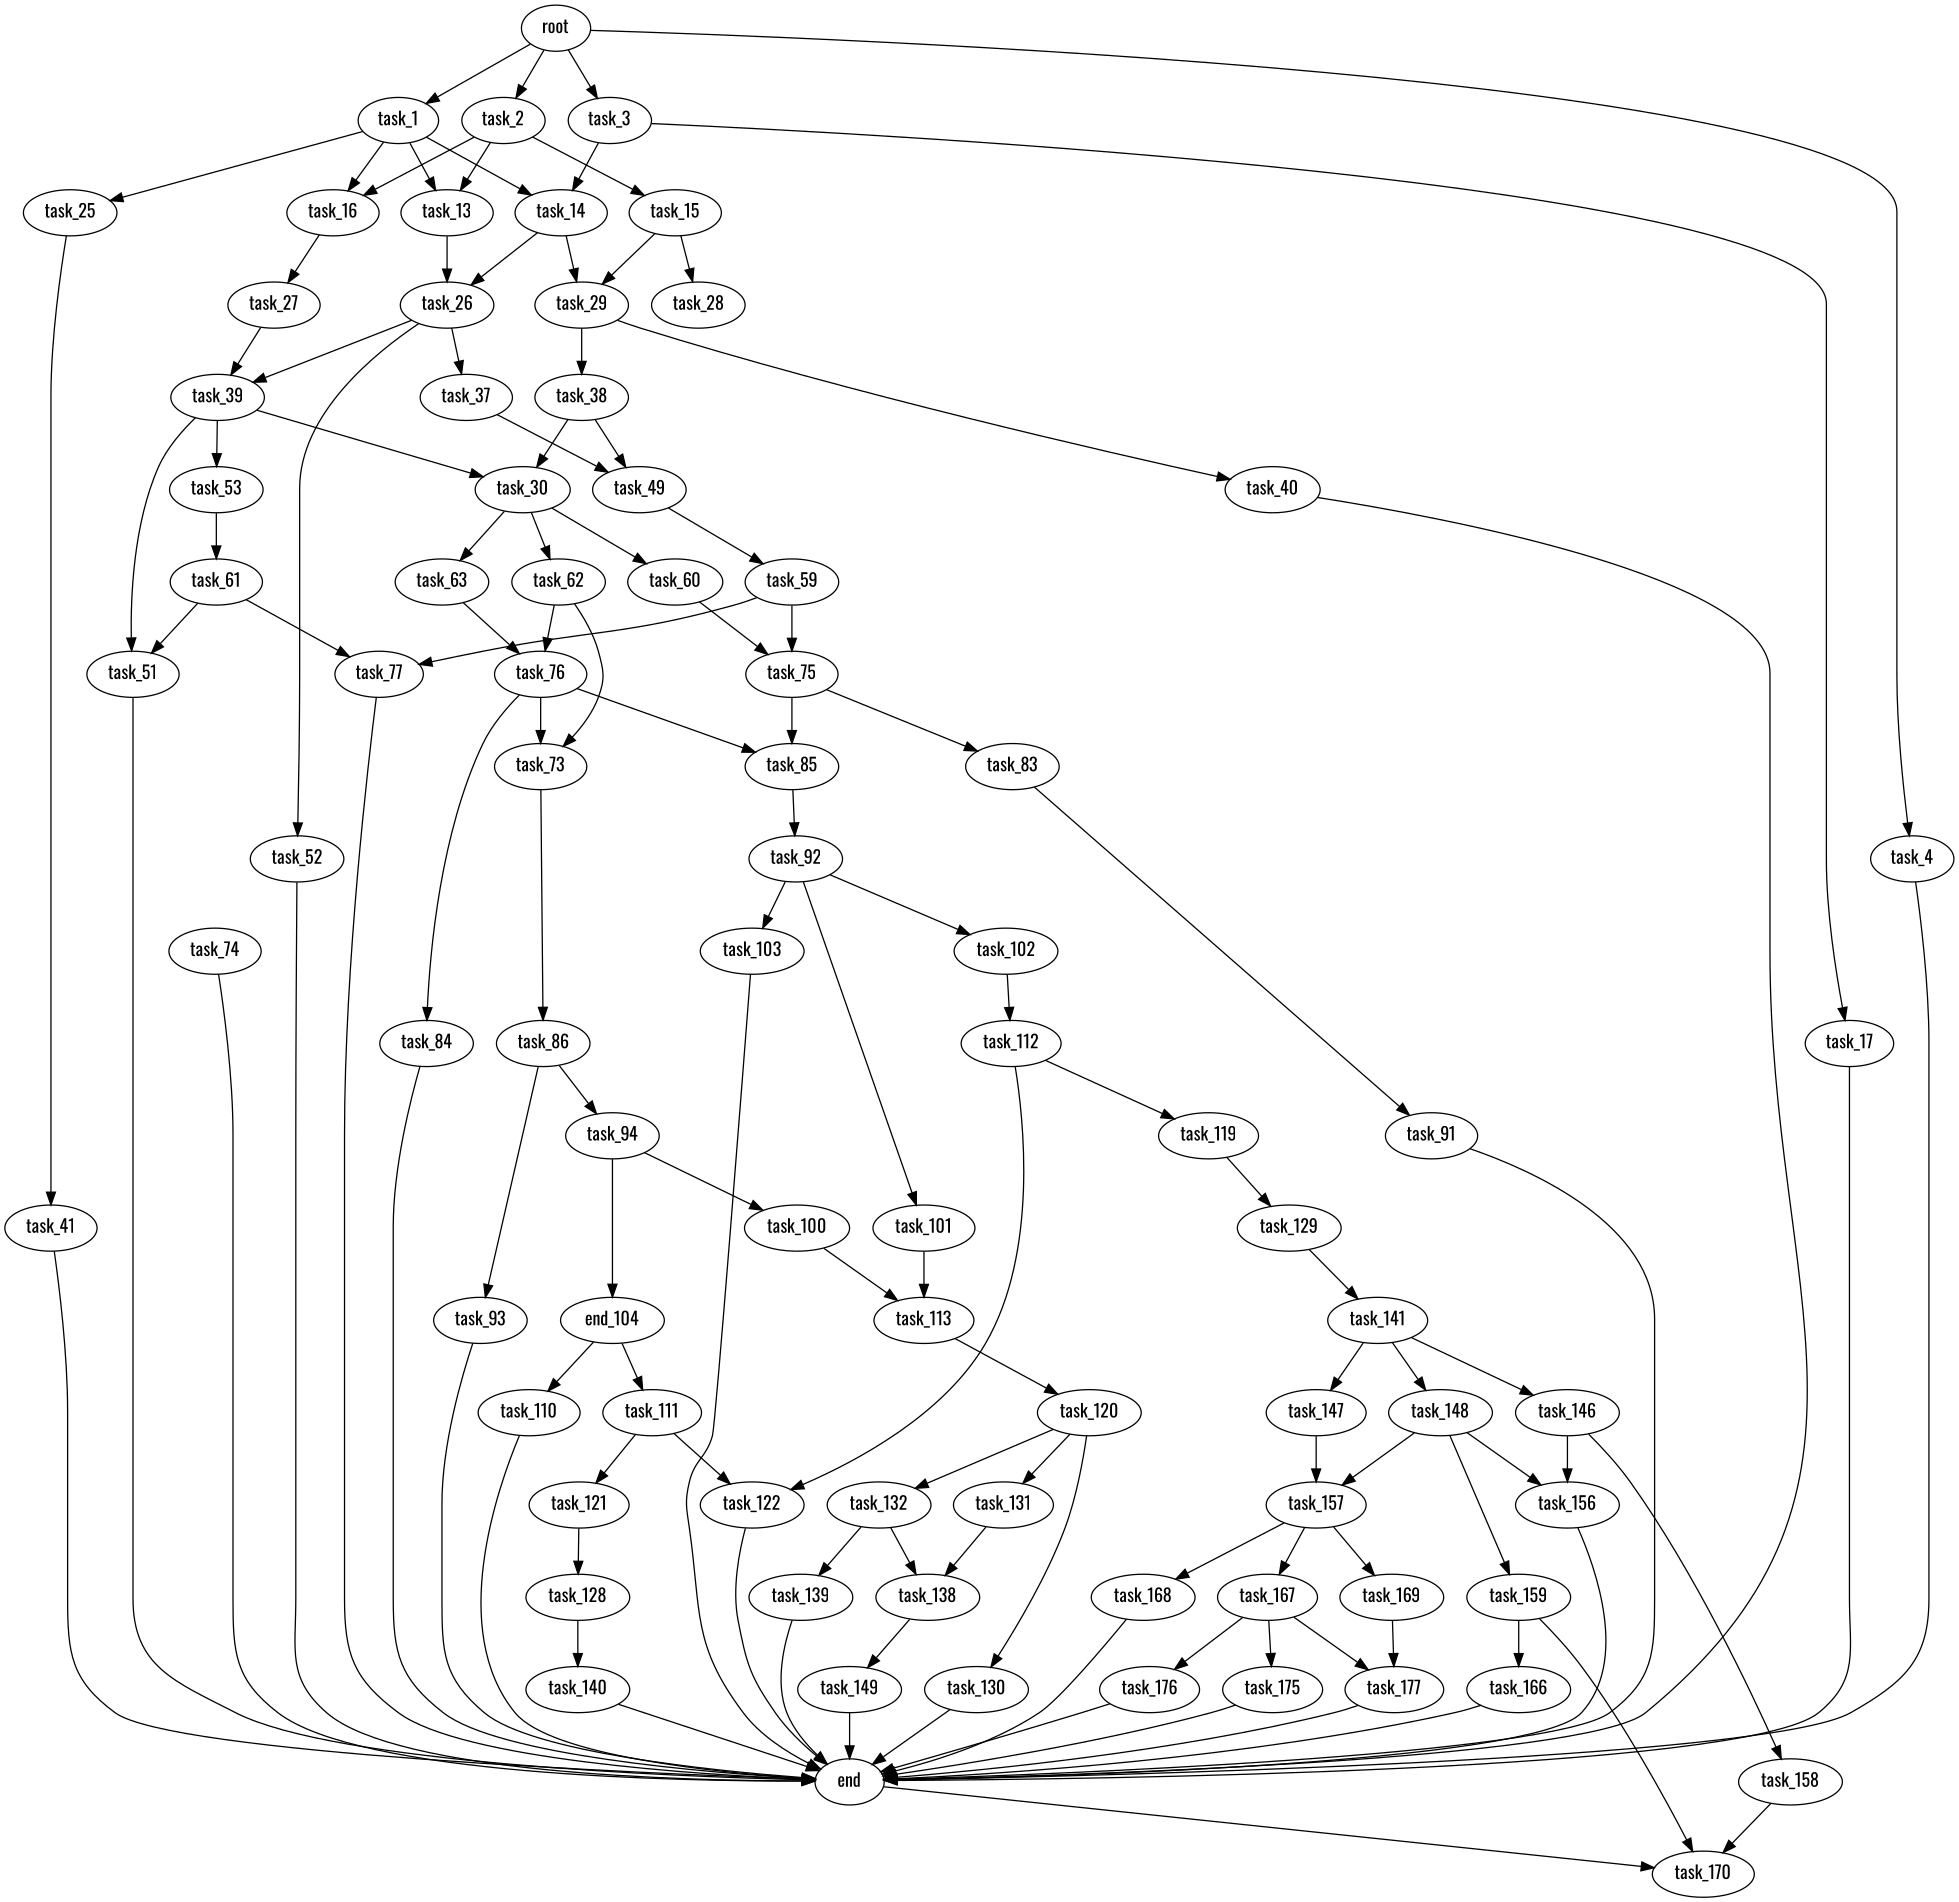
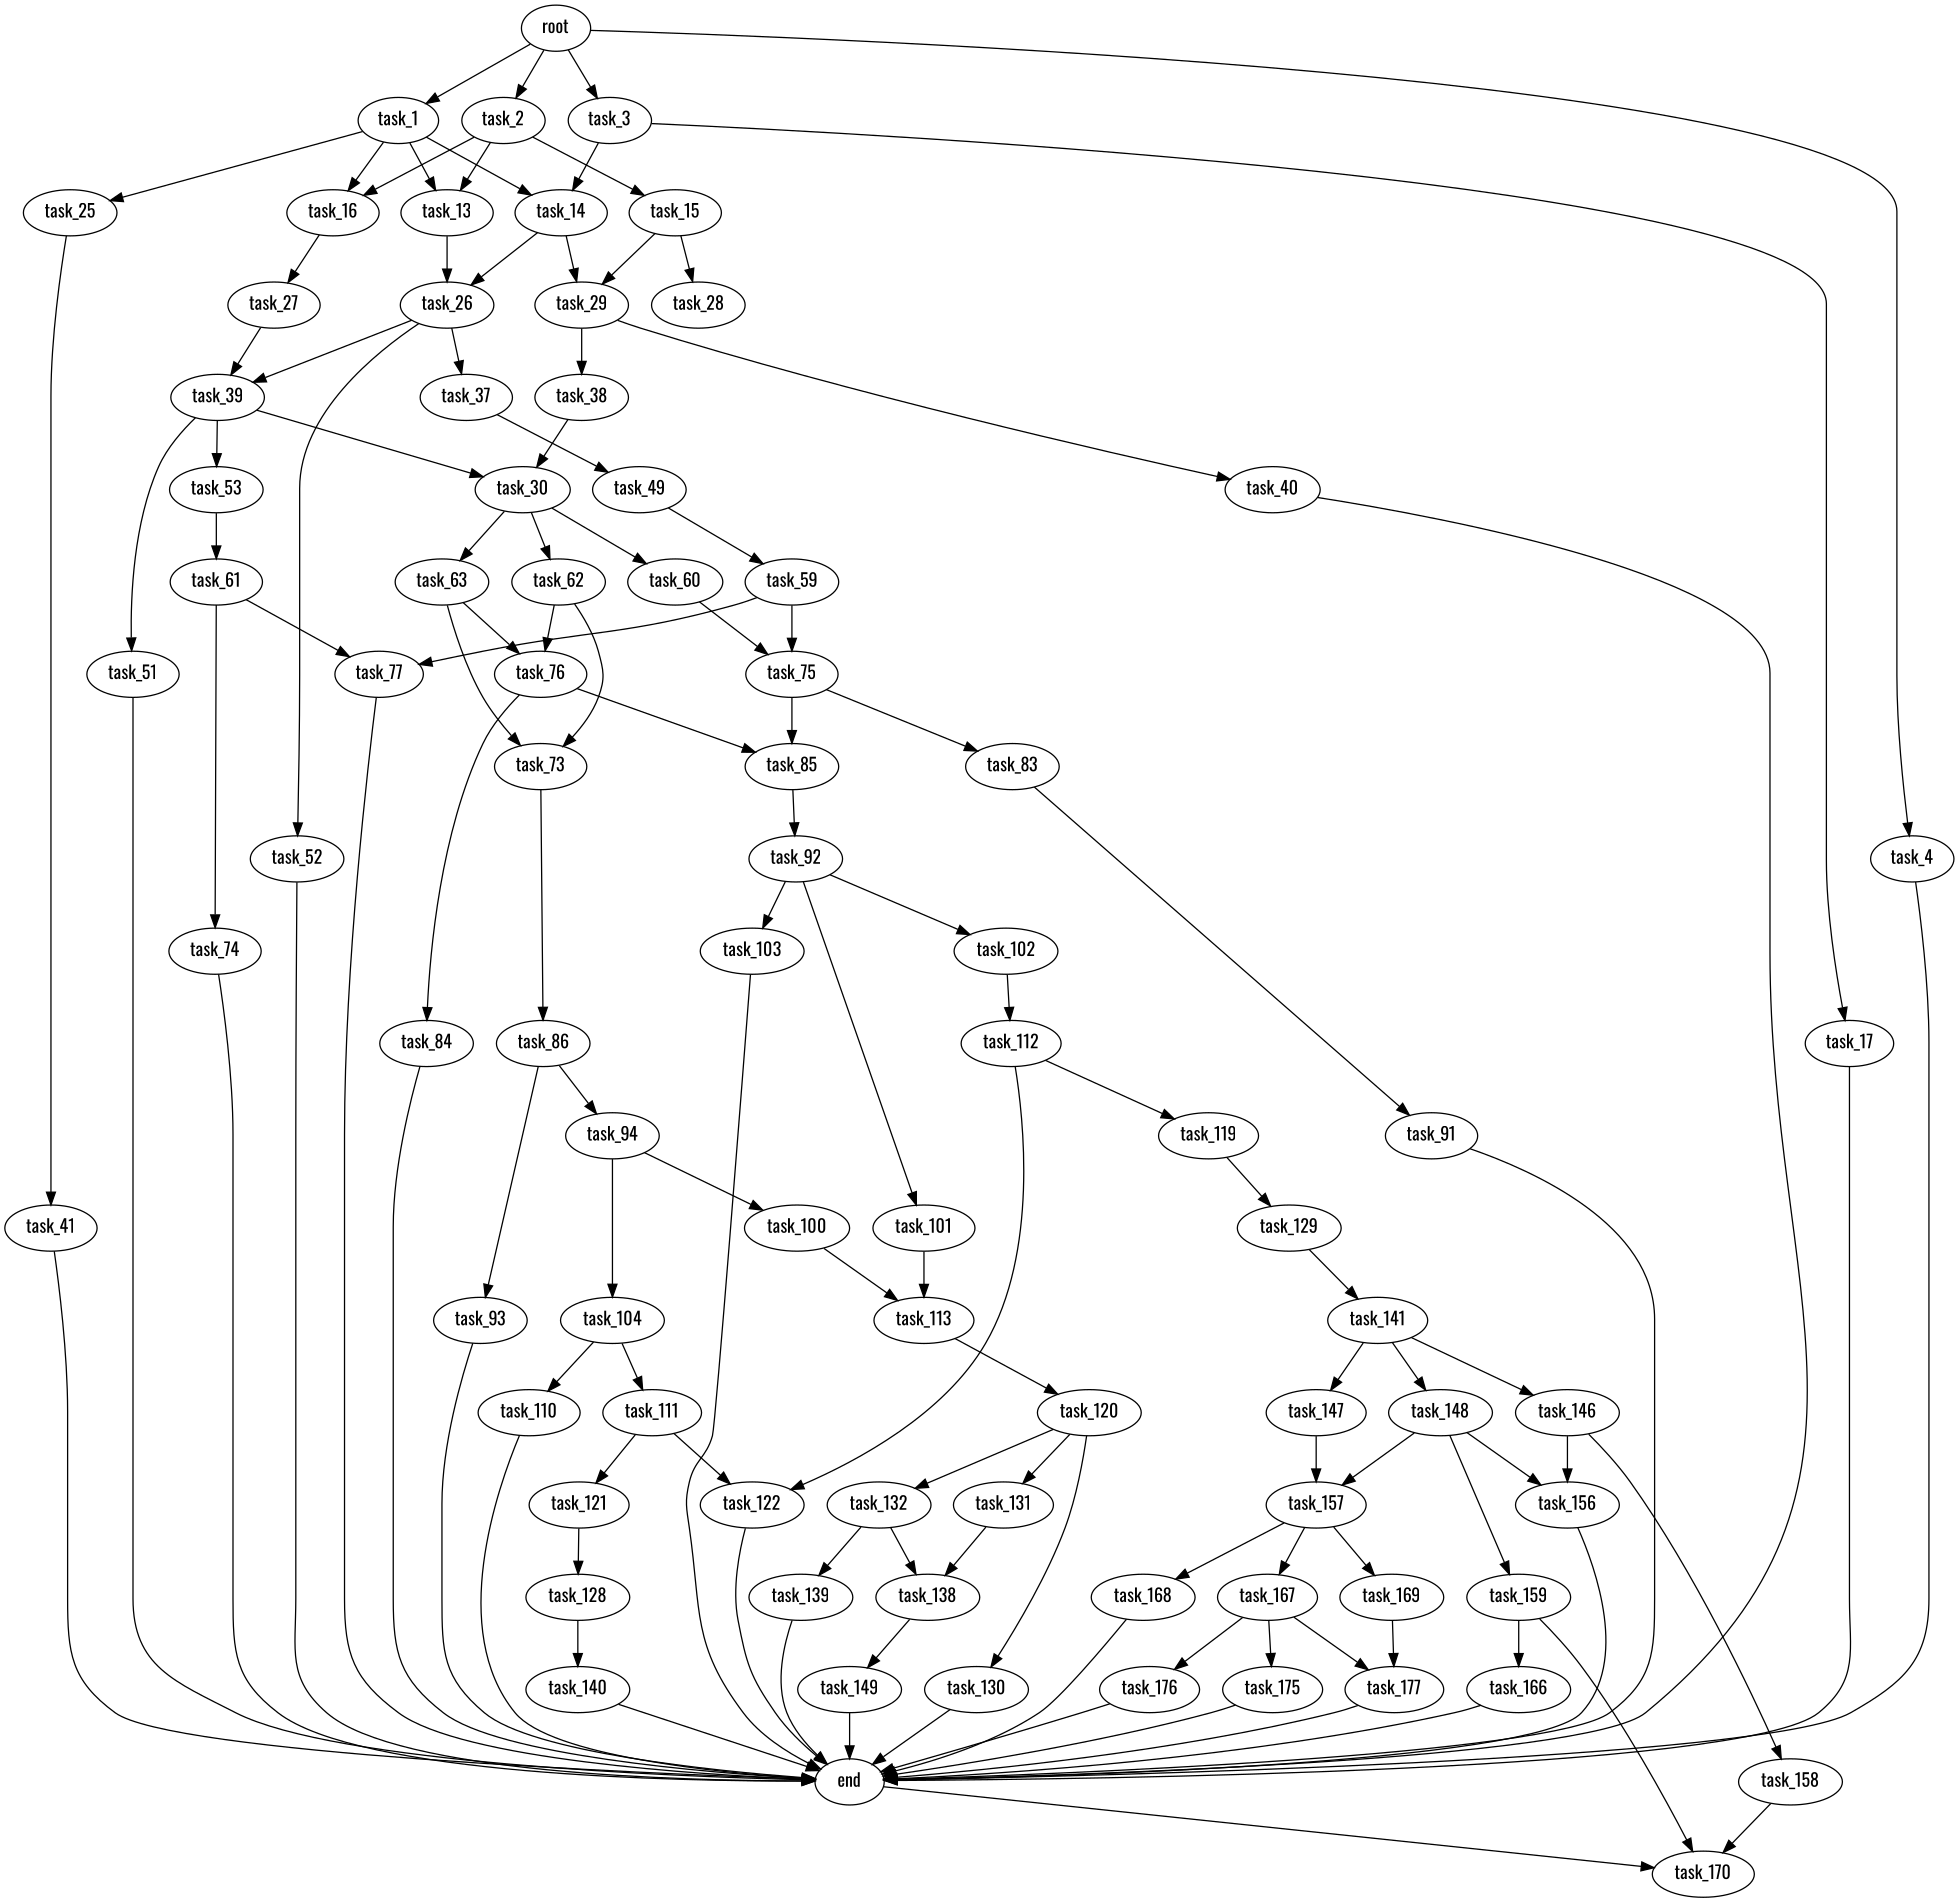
  digraph {
    fontname=Oswald
    node [fontname=Oswald]
    edge [fontname=Oswald]
    root
    task_1
    task_2
    task_3
    task_4
    task_13
    task_14
    task_16
    task_25
    task_15
    task_17
    end
    task_26
    task_29
    task_27
    task_28
    task_170
    task_37
    task_39
    task_52
    task_41
    task_40
    task_38
    task_49
    n25 [label=task_30]
    task_51
    task_53
    task_59
    task_60
    task_62
    task_63
    task_61
    task_75
    task_77
    task_73
    task_76
    task_74
    task_83
    task_85
    task_86
    task_84
    task_91
    task_92
    task_93
    task_94
    task_100
-   task_104 [label=end_104]
+   task_104
    task_101
    task_102
    task_103
    task_113
    task_112
    task_110
    task_111
    task_120
    task_122
    task_119
    task_121
    task_130
    task_131
    task_132
    task_129
    task_128
    task_140
    task_141
    task_138
    task_139
    task_146
    task_147
    task_148
    task_149
    task_156
    task_158
    task_157
    task_159
    task_167
    task_168
    task_169
    task_166
    task_175
    task_176
    task_177
    root -> task_1
    root -> task_2
    root -> task_3
    root -> task_4
    task_1 -> task_13
    task_1 -> task_14
    task_1 -> task_16
    task_1 -> task_25
    task_2 -> task_13
    task_2 -> task_16
    task_2 -> task_15
    task_3 -> task_14
    task_3 -> task_17
    task_4 -> end
    task_13 -> task_26
    task_14 -> task_26
    task_14 -> task_29
    task_16 -> task_27
    task_25 -> task_41
    task_15 -> task_29
    task_15 -> task_28
    task_17 -> end
    end -> task_170
    task_26 -> task_37
    task_26 -> task_39
    task_26 -> task_52
    task_29 -> task_40
    task_29 -> task_38
    task_27 -> task_39
    task_37 -> task_49
    task_39 -> n25
    task_39 -> task_51
    task_39 -> task_53
    task_52 -> end
    task_41 -> end
    task_40 -> end
-   task_38 -> task_49
    task_38 -> n25
    task_49 -> task_59
    n25 -> task_60
    n25 -> task_62
    n25 -> task_63
    task_51 -> end
    task_53 -> task_61
    task_59 -> task_75
    task_59 -> task_77
    task_60 -> task_75
    task_62 -> task_73
    task_62 -> task_76
-   task_76 -> task_73
+   task_63 -> task_73
    task_63 -> task_76
    task_61 -> task_77
-   task_61 -> task_51
+   task_61 -> task_74
    task_75 -> task_83
    task_75 -> task_85
    task_77 -> end
    task_73 -> task_86
    task_76 -> task_85
    task_76 -> task_84
    task_74 -> end
    task_83 -> task_91
    task_85 -> task_92
    task_86 -> task_93
    task_86 -> task_94
    task_84 -> end
    task_91 -> end
    task_92 -> task_101
    task_92 -> task_102
    task_92 -> task_103
    task_93 -> end
    task_94 -> task_100
    task_94 -> task_104
    task_100 -> task_113
    task_104 -> task_110
    task_104 -> task_111
    task_101 -> task_113
    task_102 -> task_112
    task_103 -> end
    task_113 -> task_120
    task_112 -> task_122
    task_112 -> task_119
    task_110 -> end
    task_111 -> task_122
    task_111 -> task_121
    task_120 -> task_130
    task_120 -> task_131
    task_120 -> task_132
    task_122 -> end
    task_119 -> task_129
    task_121 -> task_128
    task_130 -> end
    task_131 -> task_138
    task_132 -> task_138
    task_132 -> task_139
    task_129 -> task_141
    task_128 -> task_140
    task_140 -> end
    task_141 -> task_146
    task_141 -> task_147
    task_141 -> task_148
    task_138 -> task_149
    task_139 -> end
    task_146 -> task_156
    task_146 -> task_158
    task_147 -> task_157
    task_148 -> task_156
    task_148 -> task_157
    task_148 -> task_159
    task_149 -> end
    task_156 -> end
    task_158 -> task_170
    task_157 -> task_167
    task_157 -> task_168
    task_157 -> task_169
    task_159 -> task_170
    task_159 -> task_166
    task_167 -> task_175
    task_167 -> task_176
    task_167 -> task_177
    task_168 -> end
    task_169 -> task_177
    task_166 -> end
    task_175 -> end
    task_176 -> end
    task_177 -> end
  }
